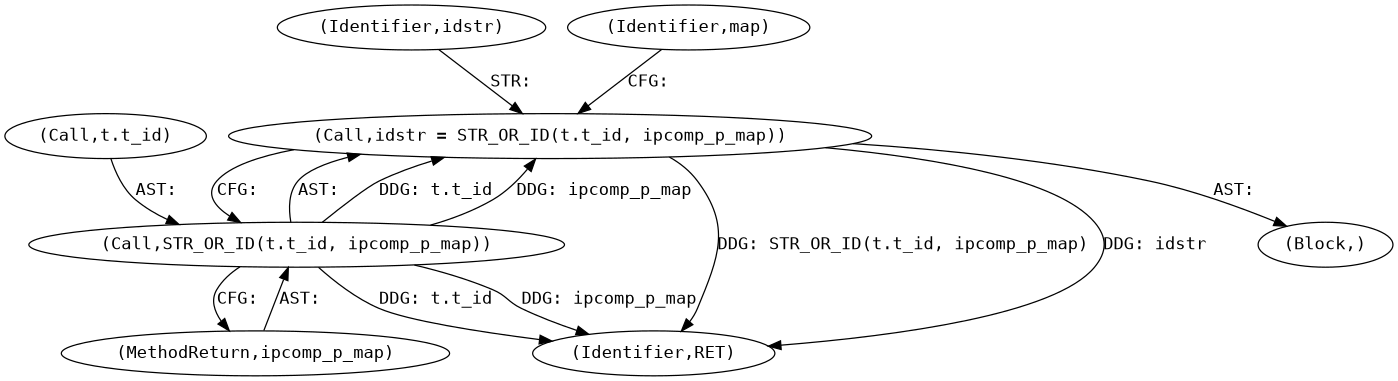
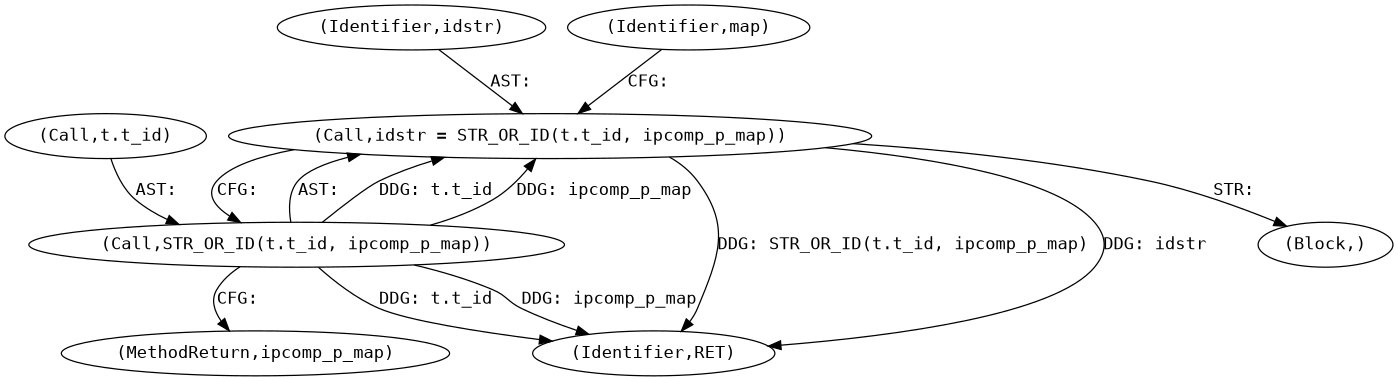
  digraph {
    fontname="DejaVu Sans Mono"
    node [fontname="DejaVu Sans Mono"]
    edge [fontname="DejaVu Sans Mono"]
    n1 [label="(Call,idstr = STR_OR_ID(t.t_id, ipcomp_p_map))"]
    n2 [label="(Call,STR_OR_ID(t.t_id, ipcomp_p_map))"]
    n3 [label="(Block,)"]
    n4 [label="(Identifier,RET)"]
    n5 [label="(MethodReturn,ipcomp_p_map)"]
    n6 [label="(Call,t.t_id)"]
    n7 [label="(Identifier,idstr)"]
    n8 [label="(Identifier,map)"]
    n1 -> n2 [label="CFG: "]
-   n1 -> n3 [label="AST: "]
+   n1 -> n3 [label="STR: "]
    n1 -> n4 [label="DDG: STR_OR_ID(t.t_id, ipcomp_p_map)"]
    n1 -> n4 [label="DDG: idstr"]
    n2 -> n1 [label="AST: "]
    n2 -> n1 [label="DDG: t.t_id"]
    n2 -> n1 [label="DDG: ipcomp_p_map"]
    n2 -> n4 [label="DDG: t.t_id"]
    n2 -> n4 [label="DDG: ipcomp_p_map"]
    n2 -> n5 [label="CFG: "]
-   n5 -> n2 [label="AST: "]
    n6 -> n2 [label="AST: "]
-   n7 -> n1 [label="STR: "]
+   n7 -> n1 [label="AST: "]
    n8 -> n1 [label="CFG: "]
  }
